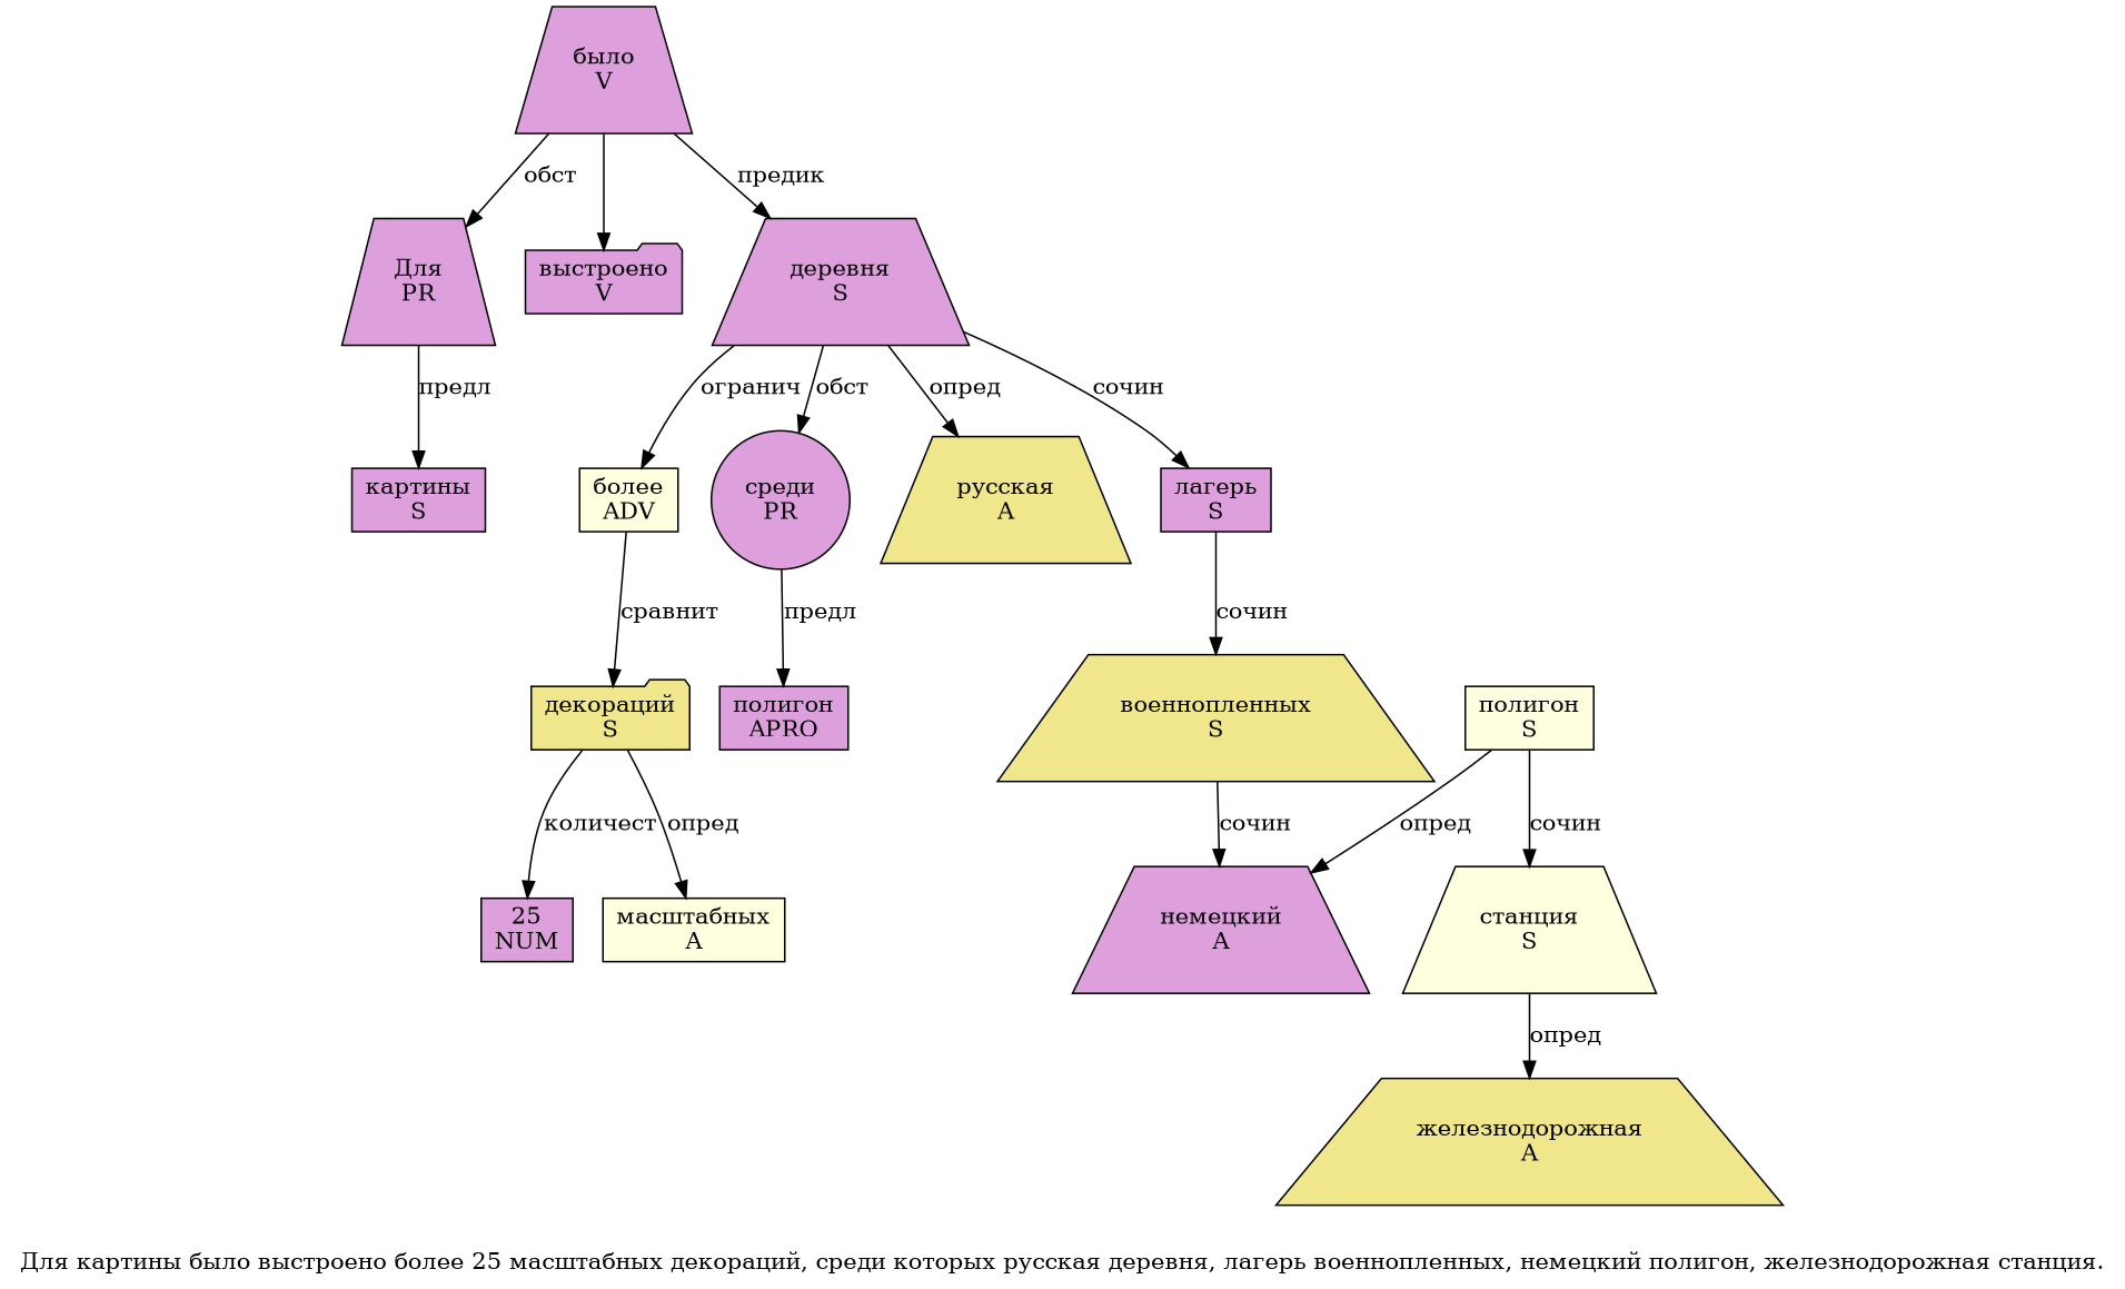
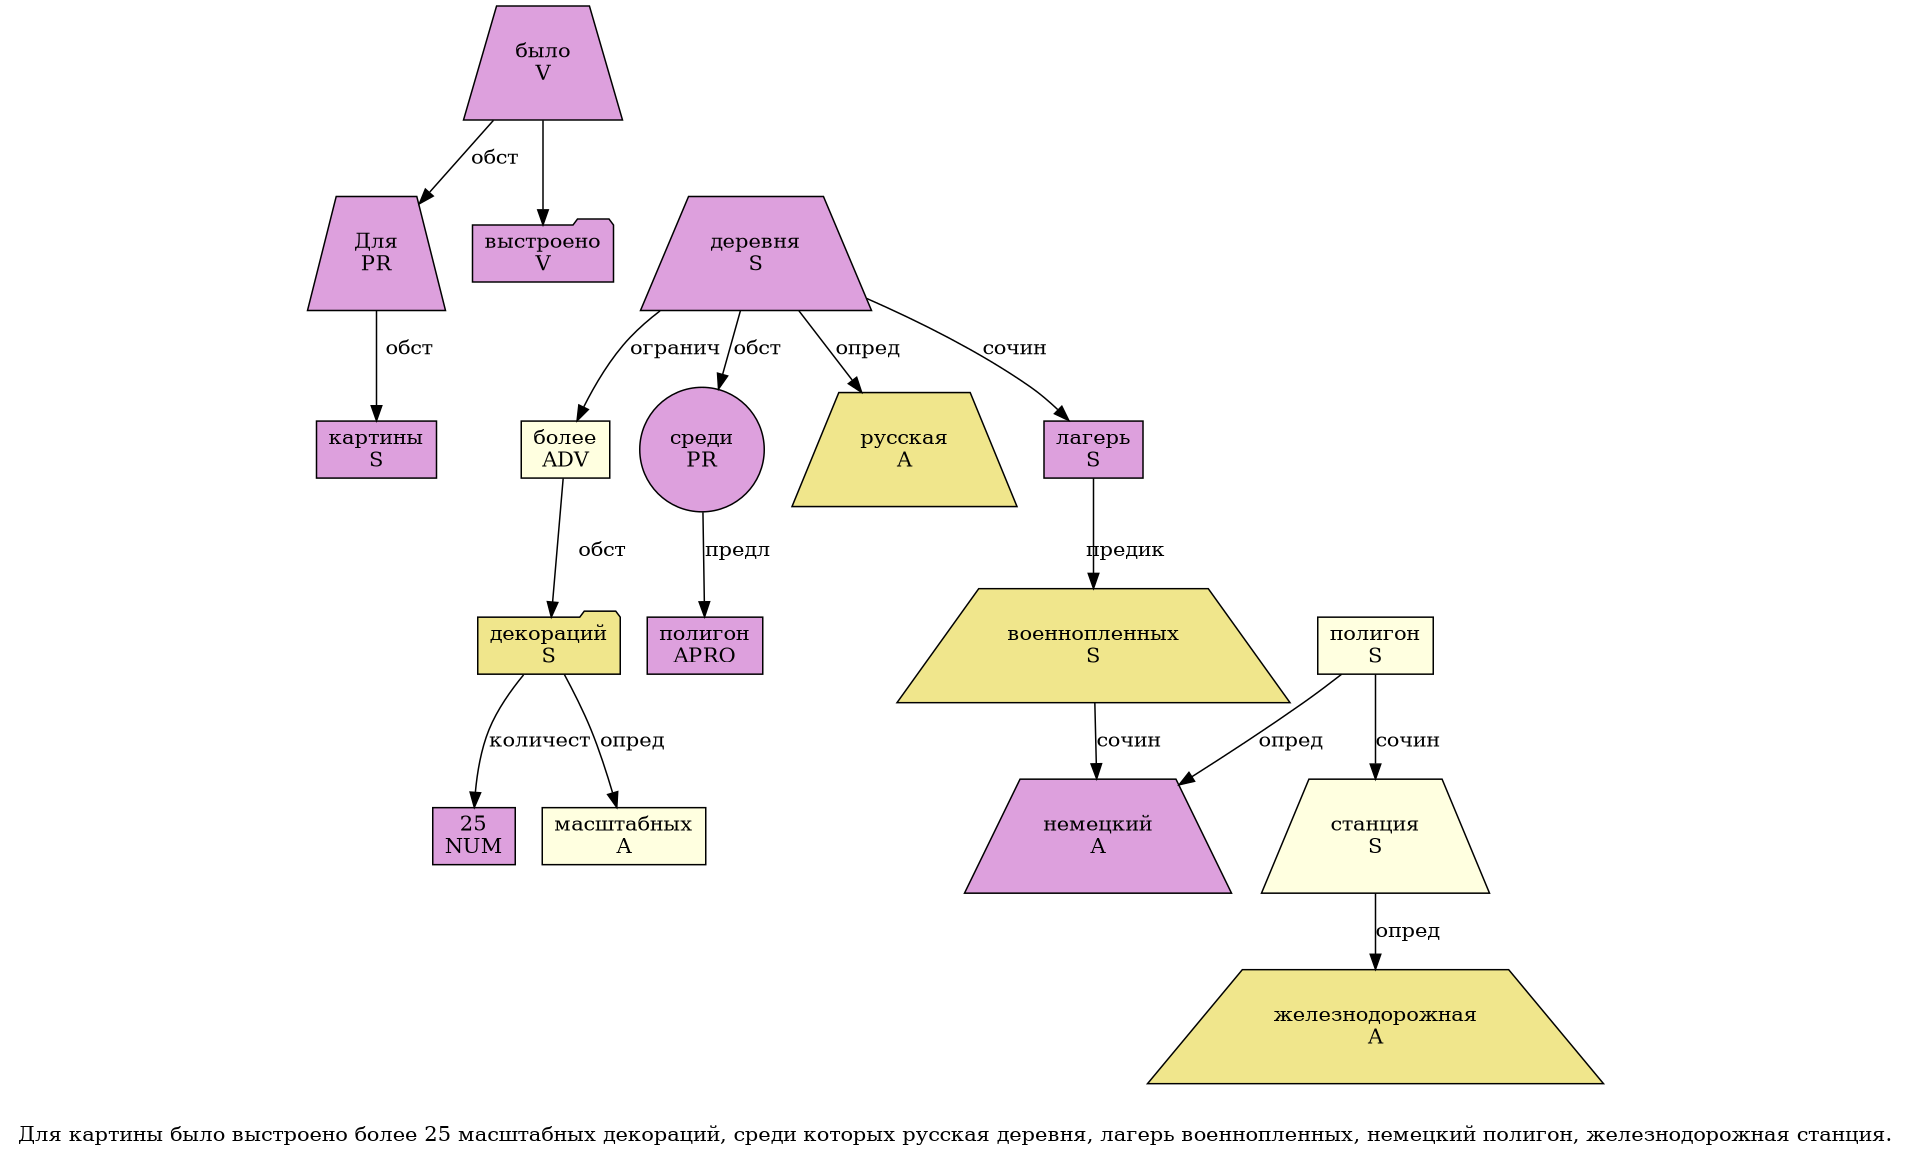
  digraph {
    label="Для картины было выстроено более 25 масштабных декораций, среди которых русская деревня, лагерь военнопленных, немецкий полигон, железнодорожная станция."
    node [fillcolor=plum penwidth=1 shape=trapezium style=filled]
    n1 [label="Для\nPR"]
    n2 [label="картины\nS" shape=box]
    n3 [label="было\nV"]
    n4 [label="выстроено\nV" shape=folder]
    n5 [label="деревня\nS"]
    n6 [fillcolor=lightyellow label="более\nADV" shape=box]
    n7 [label="среди\nPR" shape=circle]
    n8 [fillcolor=khaki label="русская\nA"]
    n9 [label="лагерь\nS" shape=box]
    n10 [fillcolor=khaki label="декораций\nS" shape=folder]
    n11 [label="25\nNUM" shape=box]
    n12 [fillcolor=lightyellow label="масштабных\nA" shape=box]
    n13 [label="полигон\nAPRO" shape=box]
    n14 [fillcolor=khaki label="военнопленных\nS"]
    n15 [label="немецкий\nA"]
    n16 [fillcolor=lightyellow label="полигон\nS" shape=box]
    n17 [fillcolor=lightyellow label="станция\nS"]
    n18 [fillcolor=khaki label="железнодорожная\nA"]
-   n1 -> n2 [label="предл"]
+   n1 -> n2 [label="обст"]
    n3 -> n1 [label="обст"]
    n3 -> n4
-   n3 -> n5 [label="предик"]
    n5 -> n6 [label="огранич"]
    n5 -> n7 [label="обст"]
    n5 -> n8 [label="опред"]
    n5 -> n9 [label="сочин"]
-   n6 -> n10 [label="сравнит"]
+   n6 -> n10 [label="обст"]
    n7 -> n13 [label="предл"]
-   n9 -> n14 [label="сочин"]
+   n9 -> n14 [label="предик"]
    n10 -> n11 [label="количест"]
    n10 -> n12 [label="опред"]
    n14 -> n15 [label="сочин"]
    n16 -> n15 [label="опред"]
    n16 -> n17 [label="сочин"]
    n17 -> n18 [label="опред"]
  }
